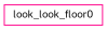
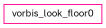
  digraph {
    rankdir=LR
    fontname="IBM Plex Sans"
-   n1 [color=deeppink fillcolor=white fontname="IBM Plex Sans" fontsize=10 height=0.2 label=look_look_floor0 shape=record style=filled width=0.4]
+   n1 [color=deeppink fillcolor=white fontname="IBM Plex Sans" fontsize=10 height=0.2 label=vorbis_look_floor0 shape=record style=filled width=0.4]
  }
